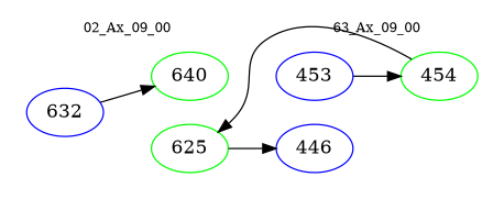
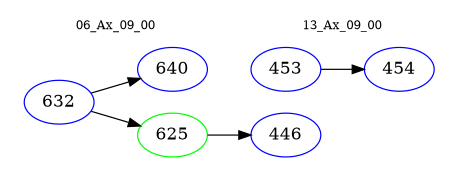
  digraph {
    rankdir=LR
    node [color=blue]
    edge [color=black]
    n1 [label=453]
    n2 [label=446]
-   n3 [color=green label=454]
+   n3 [label=454]
    n4 [label=632]
    n5 [color=green label=625]
-   n6 [color=green label=640]
+   n6 [label=640]
    subgraph cluster_1 {
      color=white
      fontsize=10
-     label="63_Ax_09_00"
+     label="13_Ax_09_00"
      n1
      n2
      n3
    }
    subgraph cluster_2 {
      color=white
      fontsize=10
-     label="02_Ax_09_00"
+     label="06_Ax_09_00"
      n4
      n5
      n6
    }
    n1 -> n3
-   n3 -> n5
+   n4 -> n5
    n4 -> n6
    n5 -> n2
  }
